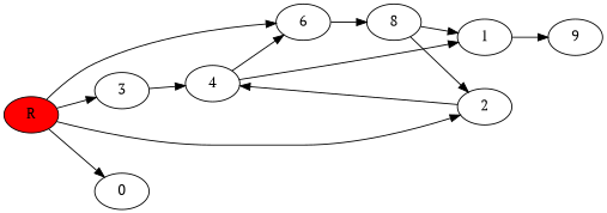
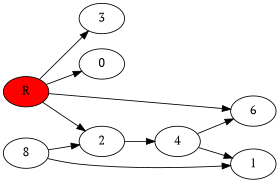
  digraph {
    fontname="PT Serif"
    rankdir=LR
    node [fontname="PT Serif"]
    edge [fontname="PT Serif"]
    1
-   9
    2
    4
    6
    8
    3
    R [fillcolor="#ff0000" style=filled]
    n9 [label=0]
-   1 -> 9
    2 -> 4
    4 -> 1
    4 -> 6
-   6 -> 8
    8 -> 1
    8 -> 2
-   3 -> 4
    R -> 2
    R -> 6
    R -> 3
    R -> n9
  }
